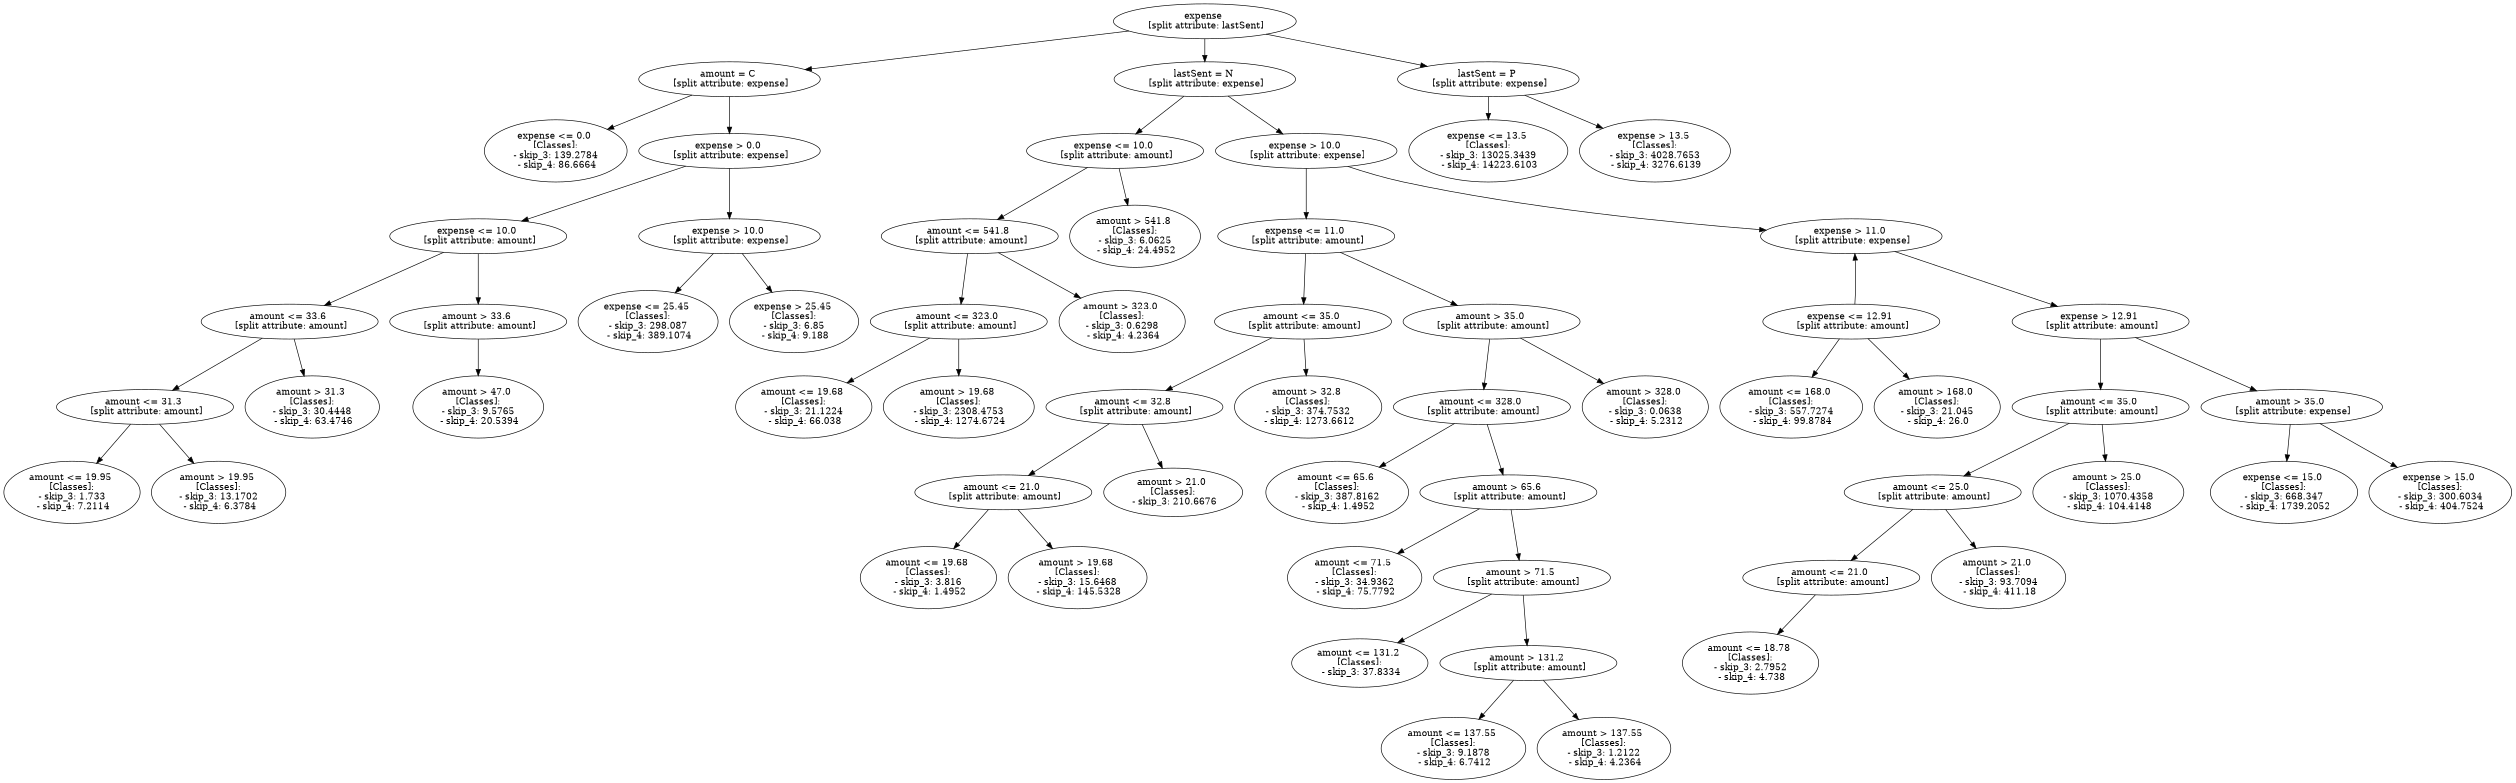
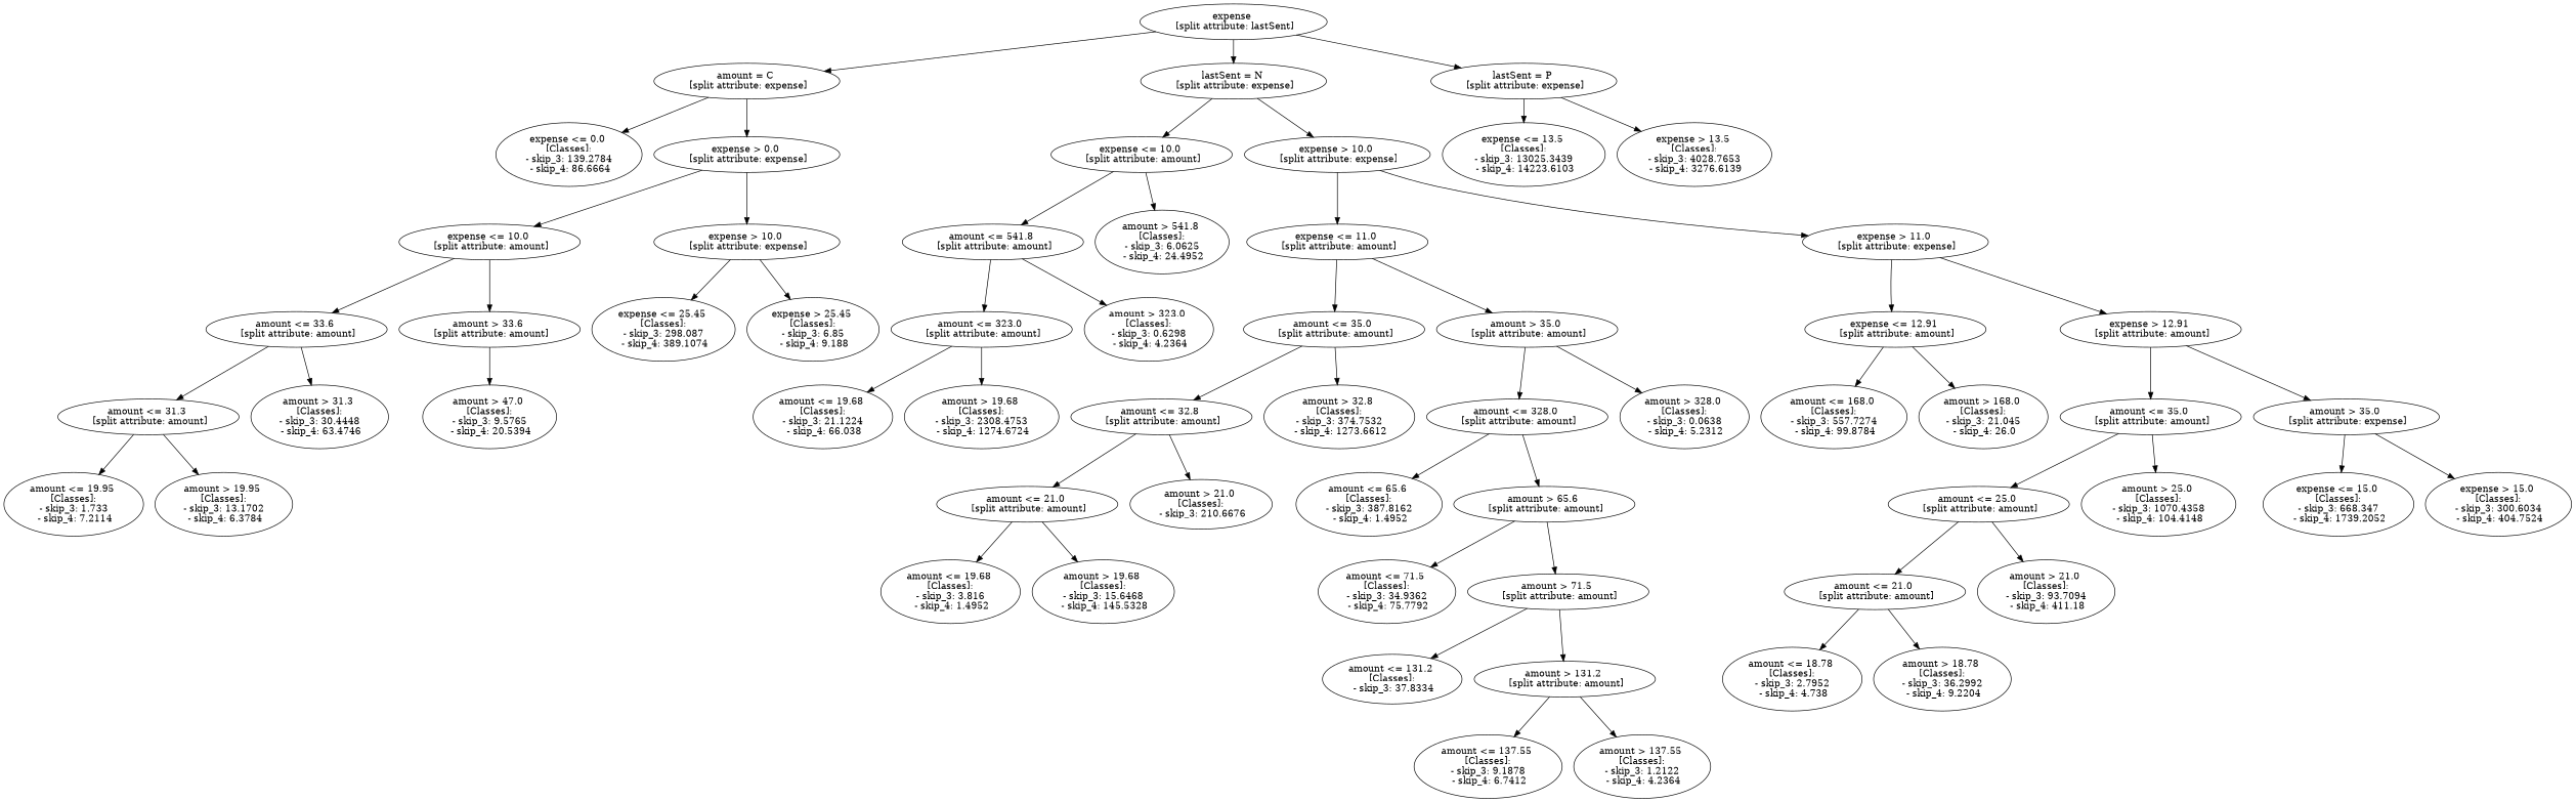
  digraph {
    n1 [label="expense \n [split attribute: lastSent]"]
    n2 [label="amount = C \n [split attribute: expense]"]
    n3 [label="lastSent = N \n [split attribute: expense]"]
    n4 [label="lastSent = P \n [split attribute: expense]"]
    n5 [label="expense <= 0.0 \n [Classes]: \n - skip_3: 139.2784 \n - skip_4: 86.6664"]
    n6 [label="expense > 0.0 \n [split attribute: expense]"]
    n7 [label="expense <= 10.0 \n [split attribute: amount]"]
    n8 [label="expense > 10.0 \n [split attribute: expense]"]
    n9 [label="expense <= 13.5 \n [Classes]: \n - skip_3: 13025.3439 \n - skip_4: 14223.6103"]
    n10 [label="expense > 13.5 \n [Classes]: \n - skip_3: 4028.7653 \n - skip_4: 3276.6139"]
    n11 [label="expense <= 10.0 \n [split attribute: amount]"]
    n12 [label="expense > 10.0 \n [split attribute: expense]"]
    n13 [label="amount <= 33.6 \n [split attribute: amount]"]
    n14 [label="amount > 33.6 \n [split attribute: amount]"]
    n15 [label="expense <= 25.45 \n [Classes]: \n - skip_3: 298.087 \n - skip_4: 389.1074"]
    n16 [label="expense > 25.45 \n [Classes]: \n - skip_3: 6.85 \n - skip_4: 9.188"]
    n17 [label="amount <= 31.3 \n [split attribute: amount]"]
    n18 [label="amount > 31.3 \n [Classes]: \n - skip_3: 30.4448 \n - skip_4: 63.4746"]
    n19 [label="amount > 47.0 \n [Classes]: \n - skip_3: 9.5765 \n - skip_4: 20.5394"]
    n20 [label="amount <= 19.95 \n [Classes]: \n - skip_3: 1.733 \n - skip_4: 7.2114"]
    n21 [label="amount > 19.95 \n [Classes]: \n - skip_3: 13.1702 \n - skip_4: 6.3784"]
    n22 [label="amount <= 541.8 \n [split attribute: amount]"]
    n23 [label="amount > 541.8 \n [Classes]: \n - skip_3: 6.0625 \n - skip_4: 24.4952"]
    n24 [label="expense <= 11.0 \n [split attribute: amount]"]
    n25 [label="expense > 11.0 \n [split attribute: expense]"]
    n26 [label="amount <= 323.0 \n [split attribute: amount]"]
    n27 [label="amount > 323.0 \n [Classes]: \n - skip_3: 0.6298 \n - skip_4: 4.2364"]
    n28 [label="amount <= 19.68 \n [Classes]: \n - skip_3: 21.1224 \n - skip_4: 66.038"]
    n29 [label="amount > 19.68 \n [Classes]: \n - skip_3: 2308.4753 \n - skip_4: 1274.6724"]
    n30 [label="amount <= 35.0 \n [split attribute: amount]"]
    n31 [label="amount > 35.0 \n [split attribute: amount]"]
    n32 [label="expense <= 12.91 \n [split attribute: amount]"]
    n33 [label="expense > 12.91 \n [split attribute: amount]"]
    n34 [label="amount <= 32.8 \n [split attribute: amount]"]
    n35 [label="amount > 32.8 \n [Classes]: \n - skip_3: 374.7532 \n - skip_4: 1273.6612"]
    n36 [label="amount <= 328.0 \n [split attribute: amount]"]
    n37 [label="amount > 328.0 \n [Classes]: \n - skip_3: 0.0638 \n - skip_4: 5.2312"]
    n38 [label="amount <= 21.0 \n [split attribute: amount]"]
    n39 [label="amount > 21.0 \n [Classes]: \n - skip_3: 210.6676"]
    n40 [label="amount <= 19.68 \n [Classes]: \n - skip_3: 3.816 \n - skip_4: 1.4952"]
    n41 [label="amount > 19.68 \n [Classes]: \n - skip_3: 15.6468 \n - skip_4: 145.5328"]
    n42 [label="amount <= 65.6 \n [Classes]: \n - skip_3: 387.8162 \n - skip_4: 1.4952"]
    n43 [label="amount > 65.6 \n [split attribute: amount]"]
    n44 [label="amount <= 71.5 \n [Classes]: \n - skip_3: 34.9362 \n - skip_4: 75.7792"]
    n45 [label="amount > 71.5 \n [split attribute: amount]"]
    n46 [label="amount <= 131.2 \n [Classes]: \n - skip_3: 37.8334"]
    n47 [label="amount > 131.2 \n [split attribute: amount]"]
    n48 [label="amount <= 137.55 \n [Classes]: \n - skip_3: 9.1878 \n - skip_4: 6.7412"]
    n49 [label="amount > 137.55 \n [Classes]: \n - skip_3: 1.2122 \n - skip_4: 4.2364"]
    n50 [label="amount <= 168.0 \n [Classes]: \n - skip_3: 557.7274 \n - skip_4: 99.8784"]
    n51 [label="amount > 168.0 \n [Classes]: \n - skip_3: 21.045 \n - skip_4: 26.0"]
    n52 [label="amount <= 35.0 \n [split attribute: amount]"]
    n53 [label="amount > 35.0 \n [split attribute: expense]"]
    n54 [label="amount <= 25.0 \n [split attribute: amount]"]
    n55 [label="amount > 25.0 \n [Classes]: \n - skip_3: 1070.4358 \n - skip_4: 104.4148"]
    n56 [label="expense <= 15.0 \n [Classes]: \n - skip_3: 668.347 \n - skip_4: 1739.2052"]
    n57 [label="expense > 15.0 \n [Classes]: \n - skip_3: 300.6034 \n - skip_4: 404.7524"]
    n58 [label="amount <= 21.0 \n [split attribute: amount]"]
    n59 [label="amount > 21.0 \n [Classes]: \n - skip_3: 93.7094 \n - skip_4: 411.18"]
    n60 [label="amount <= 18.78 \n [Classes]: \n - skip_3: 2.7952 \n - skip_4: 4.738"]
+   n61 [label="amount > 18.78 \n [Classes]: \n - skip_3: 36.2992 \n - skip_4: 9.2204"]
    n1 -> n2
    n1 -> n3
    n1 -> n4
    n2 -> n5
    n2 -> n6
    n3 -> n7
    n3 -> n8
    n4 -> n9
    n4 -> n10
    n6 -> n11
    n6 -> n12
    n7 -> n22
    n7 -> n23
    n8 -> n24
    n8 -> n25
    n11 -> n13
    n11 -> n14
    n12 -> n15
    n12 -> n16
    n13 -> n17
    n13 -> n18
    n14 -> n19
    n17 -> n20
    n17 -> n21
    n22 -> n26
    n22 -> n27
    n24 -> n30
    n24 -> n31
-   n32 -> n25
+   n25 -> n32
    n25 -> n33
    n26 -> n28
    n26 -> n29
    n30 -> n34
    n30 -> n35
    n31 -> n36
    n31 -> n37
    n32 -> n50
    n32 -> n51
    n33 -> n52
    n33 -> n53
    n34 -> n38
    n34 -> n39
    n36 -> n42
    n36 -> n43
    n38 -> n40
    n38 -> n41
    n43 -> n44
    n43 -> n45
    n45 -> n46
    n45 -> n47
    n47 -> n48
    n47 -> n49
    n52 -> n54
    n52 -> n55
    n53 -> n56
    n53 -> n57
    n54 -> n58
    n54 -> n59
    n58 -> n60
+   n58 -> n61
  }
